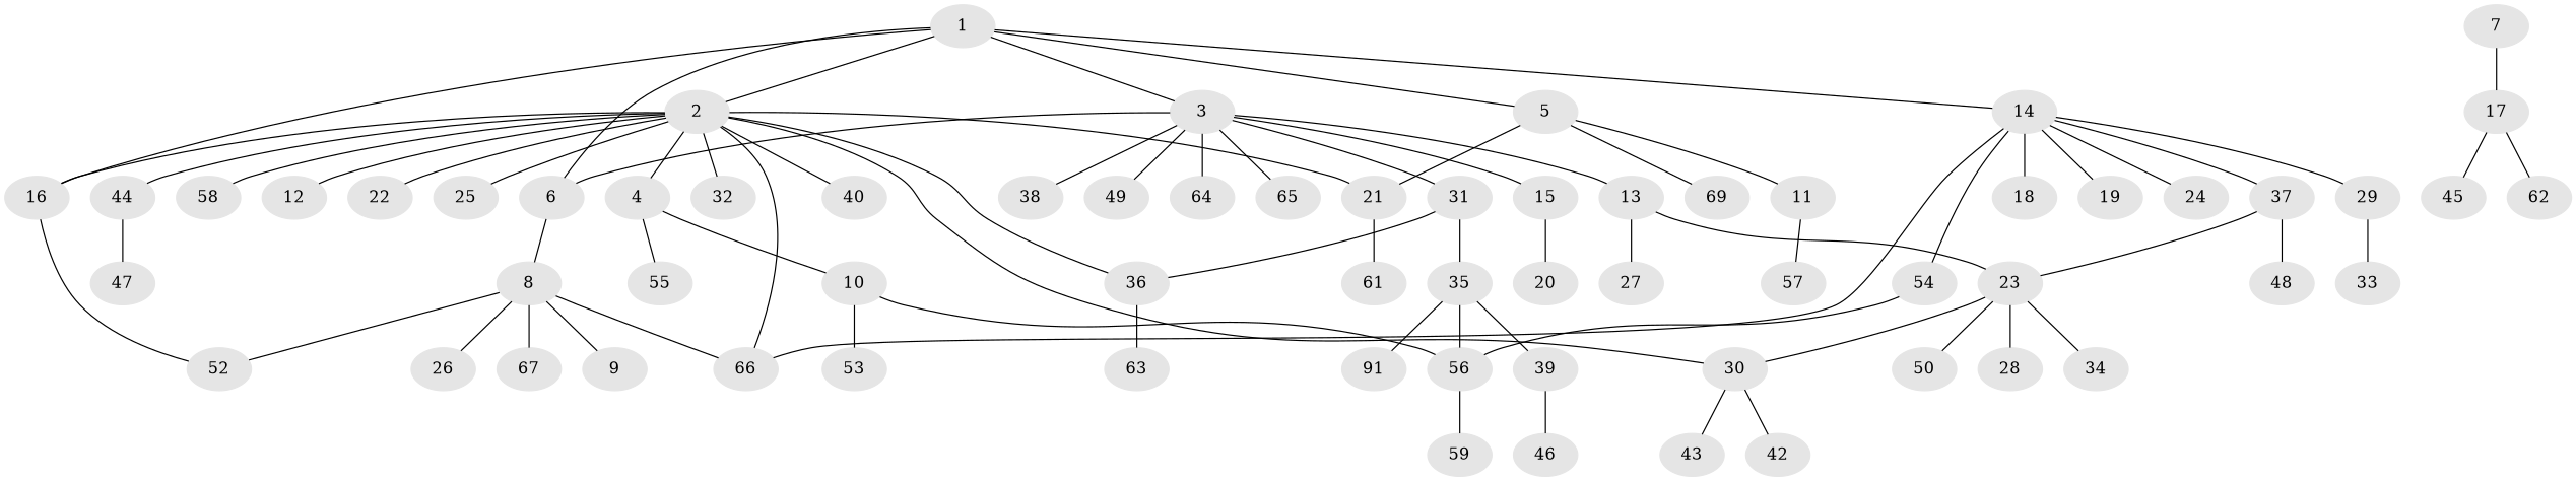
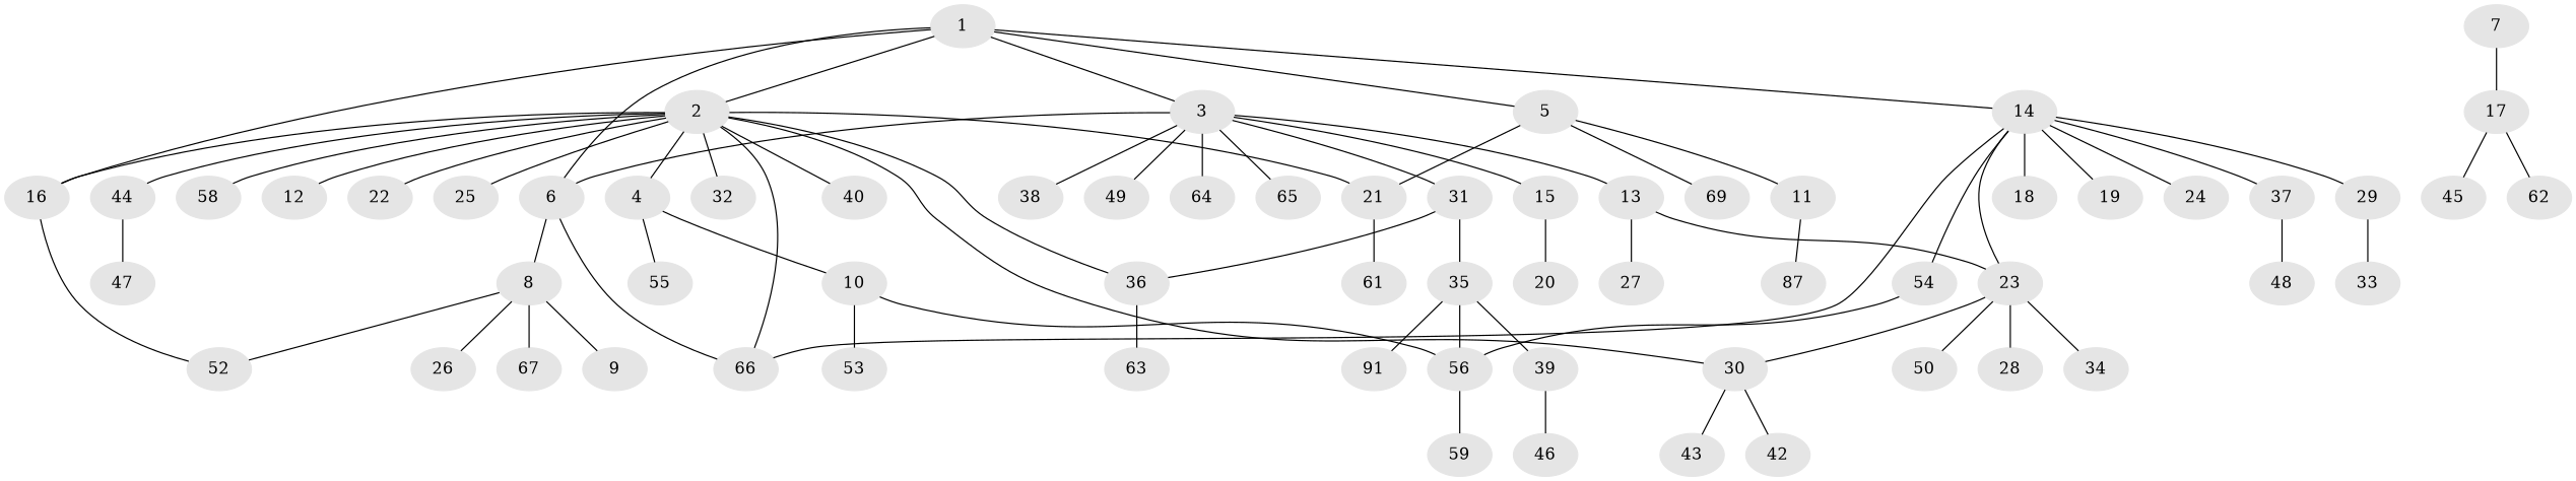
  graph {
    node [color=gray90 style=filled]
    1
    2
    3
    5
    6
    14
    16
    4
    12
    21
    22
    25
    30
    32
    36
    40
    44
    58
    66
    13
    15
    31
    38
    49
    64
    65
    11
    n28 [label=69]
    8
    23
    18
    19
    24
    29
    37
    54
    52
    10
    55
    7
    17
    61
    42
    43
    63
    47
    27
    20
    35
    53
    56
-   57
+   57 [label=87]
    9
    26
    67
    45
    62
    59
    28
    34
    50
    33
    48
    39
    n65 [label=91]
    46
    1 -- 2
    1 -- 3
    1 -- 5
    1 -- 6
    1 -- 14
    1 -- 16
    2 -- 16
    2 -- 4
    2 -- 12
    2 -- 21
    2 -- 22
    2 -- 25
    2 -- 30
    2 -- 32
    2 -- 36
    2 -- 40
    2 -- 44
    2 -- 58
    2 -- 66
    3 -- 6
    3 -- 13
    3 -- 15
    3 -- 31
    3 -- 38
    3 -- 49
    3 -- 64
    3 -- 65
    5 -- 21
    5 -- 11
    5 -- n28
    6 -- 8
    14 -- 66
-   37 -- 23
+   14 -- 23
    14 -- 18
    14 -- 19
    14 -- 24
    14 -- 29
    14 -- 37
    14 -- 54
    16 -- 52
    4 -- 10
    4 -- 55
    21 -- 61
    30 -- 42
    30 -- 43
    36 -- 63
    44 -- 47
    13 -- 23
    13 -- 27
    15 -- 20
    31 -- 36
    31 -- 35
    11 -- 57
-   8 -- 66
+   6 -- 66
    8 -- 52
    8 -- 9
    8 -- 26
    8 -- 67
    23 -- 30
    23 -- 28
    23 -- 34
    23 -- 50
    29 -- 33
    37 -- 48
    54 -- 56
    10 -- 53
    10 -- 56
    7 -- 17
    17 -- 45
    17 -- 62
    35 -- 56
    35 -- 39
    35 -- n65
    56 -- 59
    39 -- 46
  }
